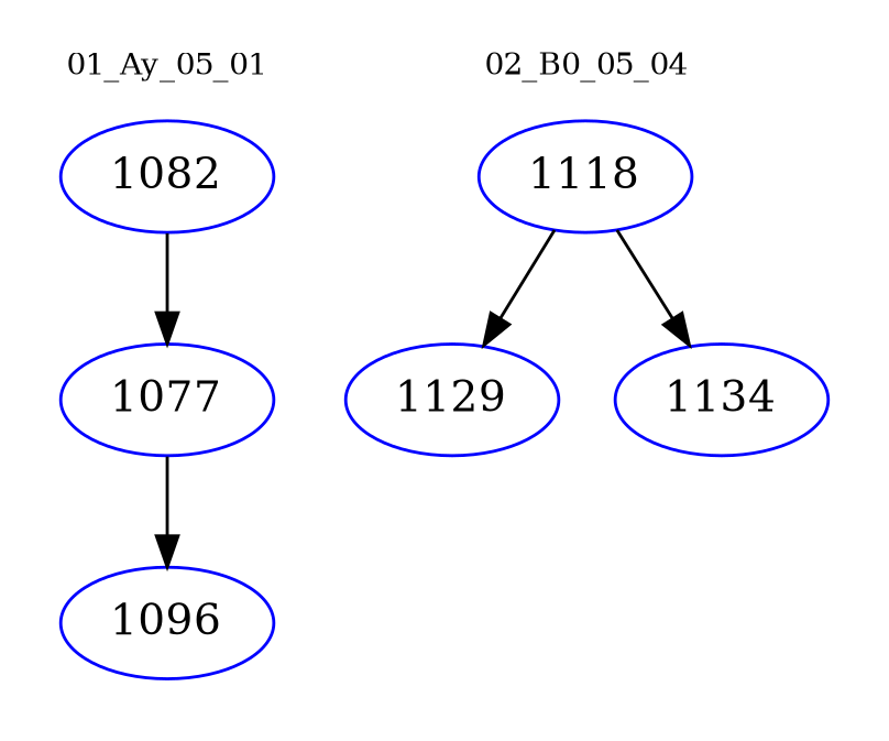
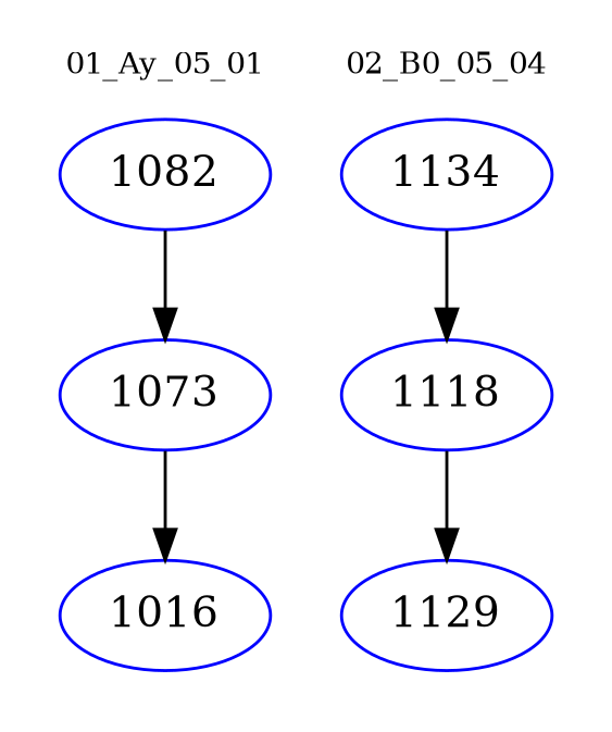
  digraph {
    node [color=blue]
    edge [color=black]
-   n1 [label=1077]
-   n2 [label=1096]
+   n1 [label=1073]
+   n2 [label=1016]
    n3 [label=1082]
    n4 [label=1118]
    n5 [label=1129]
    n6 [label=1134]
    subgraph cluster_1 {
      color=white
      fontsize=10
      label="01_Ay_05_01"
      n1
      n2
      n3
    }
    subgraph cluster_2 {
      color=white
      fontsize=10
      label="02_B0_05_04"
      n4
      n5
      n6
    }
    n1 -> n2
    n3 -> n1
    n4 -> n5
-   n4 -> n6
+   n6 -> n4
  }
